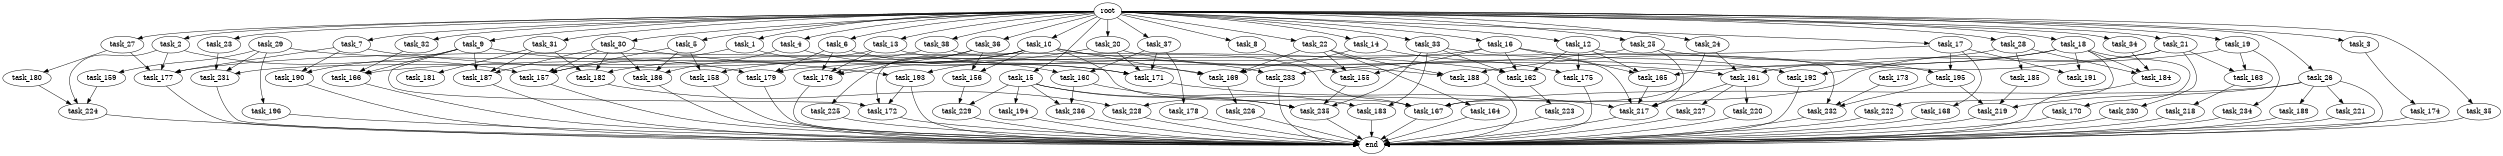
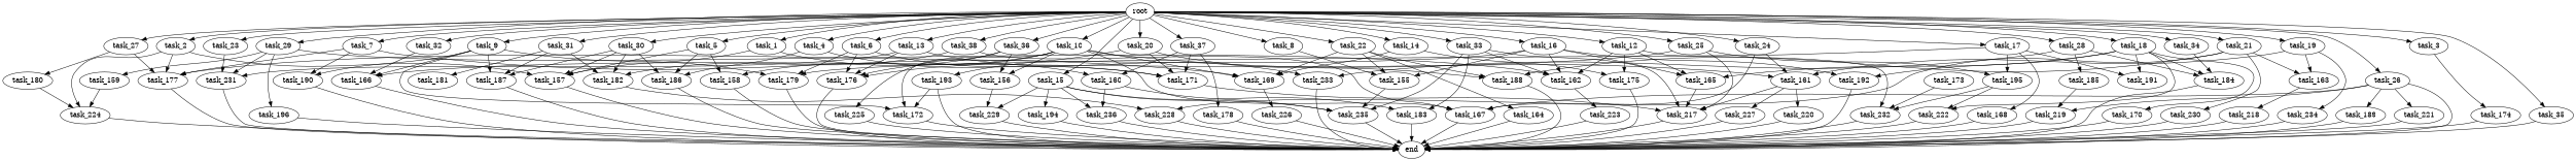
  digraph {
    task_171
    task_217
    end
    task_32
    task_166
    task_220
    task_156
    task_229
    task_223
    task_27
    task_177
    task_180
    task_224
    task_4
    task_186
    task_2
    task_157
    task_13
    task_231
    task_176
    task_233
    task_228
    task_6
    task_179
    task_9
    task_190
    task_187
    task_172
    task_20
    task_188
    task_193
    task_175
    task_189
    task_159
    task_164
    task_158
    task_183
    task_31
    task_182
    task_181
    task_14
    task_169
    task_226
    task_230
    task_16
    task_162
    task_155
    task_165
    task_192
    task_235
    task_185
    task_219
    task_194
    task_161
    task_227
    task_170
    task_15
    task_236
    task_10
    task_167
    task_173
    task_232
    task_29
    task_196
    task_222
    task_221
    task_26
    task_25
    task_195
    task_7
    task_18
    task_191
    task_184
    task_12
    task_36
    task_225
    task_33
    task_174
    task_218
    task_21
    task_163
    task_37
    task_178
    task_160
    task_23
    root
    task_5
    task_3
    task_19
    task_22
    task_28
    task_34
    task_17
    task_1
    task_35
    task_30
    task_38
    task_24
    task_8
    task_234
    task_168
    task_171 -> task_217
    task_217 -> end
    task_32 -> task_166
    task_166 -> end
    task_220 -> end
    task_156 -> task_229
    task_229 -> end
    task_223 -> end
    task_27 -> task_177
    task_27 -> task_180
    task_177 -> end
    task_180 -> task_224
    task_224 -> end
    task_4 -> task_171
    task_4 -> task_186
    task_186 -> end
    task_2 -> task_177
    task_2 -> task_224
    task_2 -> task_157
    task_157 -> end
    task_13 -> task_231
    task_13 -> task_176
    task_13 -> task_233
    task_231 -> end
    task_176 -> end
    task_233 -> end
    task_228 -> end
    task_6 -> task_171
    task_6 -> task_176
    task_6 -> task_179
    task_179 -> end
    task_9 -> task_166
    task_9 -> task_179
    task_9 -> task_190
    task_9 -> task_187
    task_9 -> task_172
    task_190 -> end
    task_187 -> end
    task_172 -> end
    task_20 -> task_171
    task_20 -> task_188
    task_20 -> task_193
    task_188 -> end
    task_193 -> end
    task_193 -> task_172
    task_175 -> end
    task_189 -> end
    task_159 -> task_224
    task_164 -> end
    task_158 -> end
    task_183 -> end
    task_31 -> task_187
    task_31 -> task_182
    task_31 -> task_181
    task_182 -> task_228
    task_14 -> task_175
    task_14 -> task_169
    task_169 -> task_226
    task_226 -> end
    task_230 -> end
    task_16 -> task_177
    task_16 -> task_162
    task_16 -> task_155
    task_16 -> task_165
    task_16 -> task_192
    task_162 -> task_223
    task_155 -> task_235
    task_165 -> task_217
    task_192 -> end
    task_235 -> end
    task_185 -> task_219
    task_219 -> end
    task_194 -> end
    task_161 -> task_217
    task_161 -> task_220
    task_161 -> task_227
    task_227 -> end
    task_170 -> end
    task_15 -> task_229
    task_15 -> task_183
    task_15 -> task_235
    task_15 -> task_194
    task_15 -> task_236
    task_236 -> end
    task_10 -> task_156
    task_10 -> task_176
    task_10 -> task_172
    task_10 -> task_158
    task_10 -> task_169
    task_10 -> task_161
    task_10 -> task_167
    task_167 -> end
    task_173 -> task_232
    task_232 -> end
    task_29 -> task_231
    task_29 -> task_159
    task_29 -> task_162
    task_29 -> task_196
    task_196 -> end
    task_222 -> end
    task_221 -> end
    task_26 -> end
    task_26 -> task_189
    task_26 -> task_219
    task_26 -> task_167
    task_26 -> task_221
    task_25 -> task_217
    task_25 -> task_166
    task_25 -> task_195
-   task_195 -> task_219
+   task_195 -> task_222
    task_195 -> task_232
    task_7 -> task_177
    task_7 -> task_190
    task_7 -> task_169
    task_18 -> task_165
    task_18 -> task_192
    task_18 -> task_170
    task_18 -> task_222
    task_18 -> task_191
    task_18 -> task_184
    task_184 -> end
    task_12 -> task_175
    task_12 -> task_162
    task_12 -> task_165
    task_12 -> task_232
    task_36 -> task_156
    task_36 -> task_176
    task_36 -> task_225
    task_225 -> end
    task_33 -> task_217
    task_33 -> task_183
    task_33 -> task_162
    task_33 -> task_235
    task_174 -> end
    task_218 -> end
    task_21 -> task_228
    task_21 -> task_188
    task_21 -> task_230
    task_21 -> task_163
    task_163 -> task_218
    task_37 -> task_171
    task_37 -> task_178
    task_37 -> task_160
    task_178 -> end
    task_160 -> task_235
    task_160 -> task_236
    task_23 -> task_231
    root -> task_32
    root -> task_27
    root -> task_4
    root -> task_2
    root -> task_13
    root -> task_6
    root -> task_9
    root -> task_20
    root -> task_31
    root -> task_14
    root -> task_16
    root -> task_15
    root -> task_10
+   root -> task_29
    root -> task_26
    root -> task_25
    root -> task_7
    root -> task_18
    root -> task_12
    root -> task_36
    root -> task_33
    root -> task_21
    root -> task_37
    root -> task_23
    root -> task_5
    root -> task_3
    root -> task_19
    root -> task_22
    root -> task_28
    root -> task_34
    root -> task_17
    root -> task_1
    root -> task_35
    root -> task_30
    root -> task_38
    root -> task_24
    root -> task_8
    task_5 -> task_186
    task_5 -> task_157
    task_5 -> task_158
    task_3 -> task_174
    task_19 -> task_161
    task_19 -> task_163
    task_19 -> task_234
    task_22 -> task_188
    task_22 -> task_164
    task_22 -> task_169
    task_22 -> task_155
    task_28 -> task_233
    task_28 -> task_185
    task_28 -> task_184
    task_34 -> task_184
    task_17 -> task_179
    task_17 -> task_195
    task_17 -> task_191
    task_17 -> task_168
    task_1 -> task_157
    task_1 -> task_160
    task_35 -> end
    task_30 -> task_186
    task_30 -> task_157
    task_30 -> task_187
-   task_30 -> task_193
    task_30 -> task_182
    task_38 -> task_182
    task_38 -> task_167
    task_24 -> task_161
    task_24 -> task_167
    task_8 -> task_155
    task_234 -> end
    task_168 -> end
  }
